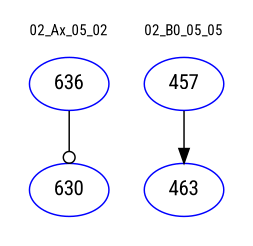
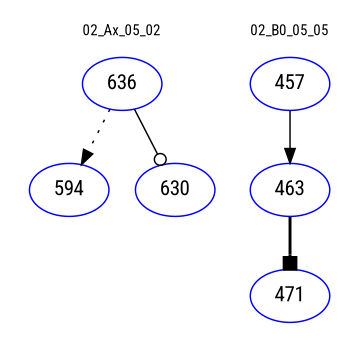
  digraph {
    fontname="Roboto Condensed"
    node [color=blue fontname="Roboto Condensed"]
    edge [arrowhead=normal color=black fontname="Roboto Condensed" style=solid]
    n1 [label=636]
+   n2 [label=594]
    n3 [label=630]
    n4 [label=463]
    n5 [label=457]
+   n6 [label=471]
    subgraph cluster_1 {
      color=white
      fontsize=10
      label="02_Ax_05_02"
      n1
+     n2
      n3
    }
    subgraph cluster_2 {
      color=white
      fontsize=10
      label="02_B0_05_05"
      n4
      n5
+     n6
    }
+   n1 -> n2 [style=dotted]
    n1 -> n3 [arrowhead=odot]
+   n4 -> n6 [arrowhead=box style=bold]
    n5 -> n4
  }
